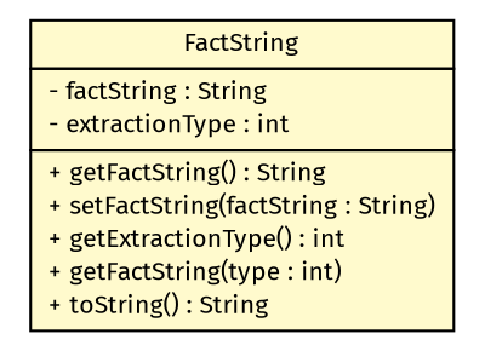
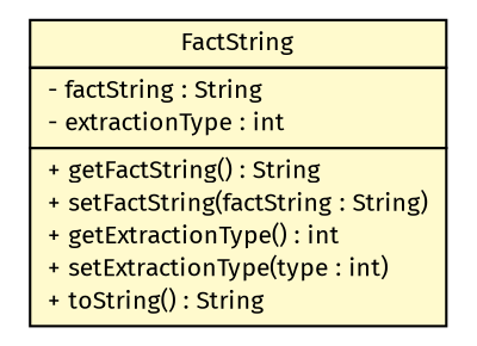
  digraph {
    nodesep=0.25
    ranksep=0.5
    fontname="Fira Sans"
-   n1 [fontcolor=black fontname="Fira Sans" fontsize=10.0 label=<<table title="tud.iir.extraction.fact.FactString" border="0" cellborder="1" cellspacing="0" cellpadding="2" port="p" bgcolor="lemonChiffon" href="./FactString.html"> 		<tr><td><table border="0" cellspacing="0" cellpadding="1"> <tr><td align="center" balign="center"> FactString </td></tr> 		</table></td></tr> 		<tr><td><table border="0" cellspacing="0" cellpadding="1"> <tr><td align="left" balign="left"> - factString : String </td></tr> <tr><td align="left" balign="left"> - extractionType : int </td></tr> 		</table></td></tr> 		<tr><td><table border="0" cellspacing="0" cellpadding="1"> <tr><td align="left" balign="left"> + getFactString() : String </td></tr> <tr><td align="left" balign="left"> + setFactString(factString : String) </td></tr> <tr><td align="left" balign="left"> + getExtractionType() : int </td></tr> <tr><td align="left" balign="left"> + getFactString(type : int) </td></tr> <tr><td align="left" balign="left"> + toString() : String </td></tr> 		</table></td></tr> 		</table>> shape=plaintext]
+   n1 [fontcolor=black fontname="Fira Sans" fontsize=10.0 label=<<table title="tud.iir.extraction.fact.FactString" border="0" cellborder="1" cellspacing="0" cellpadding="2" port="p" bgcolor="lemonChiffon" href="./FactString.html"> 		<tr><td><table border="0" cellspacing="0" cellpadding="1"> <tr><td align="center" balign="center"> FactString </td></tr> 		</table></td></tr> 		<tr><td><table border="0" cellspacing="0" cellpadding="1"> <tr><td align="left" balign="left"> - factString : String </td></tr> <tr><td align="left" balign="left"> - extractionType : int </td></tr> 		</table></td></tr> 		<tr><td><table border="0" cellspacing="0" cellpadding="1"> <tr><td align="left" balign="left"> + getFactString() : String </td></tr> <tr><td align="left" balign="left"> + setFactString(factString : String) </td></tr> <tr><td align="left" balign="left"> + getExtractionType() : int </td></tr> <tr><td align="left" balign="left"> + setExtractionType(type : int) </td></tr> <tr><td align="left" balign="left"> + toString() : String </td></tr> 		</table></td></tr> 		</table>> shape=plaintext]
  }
